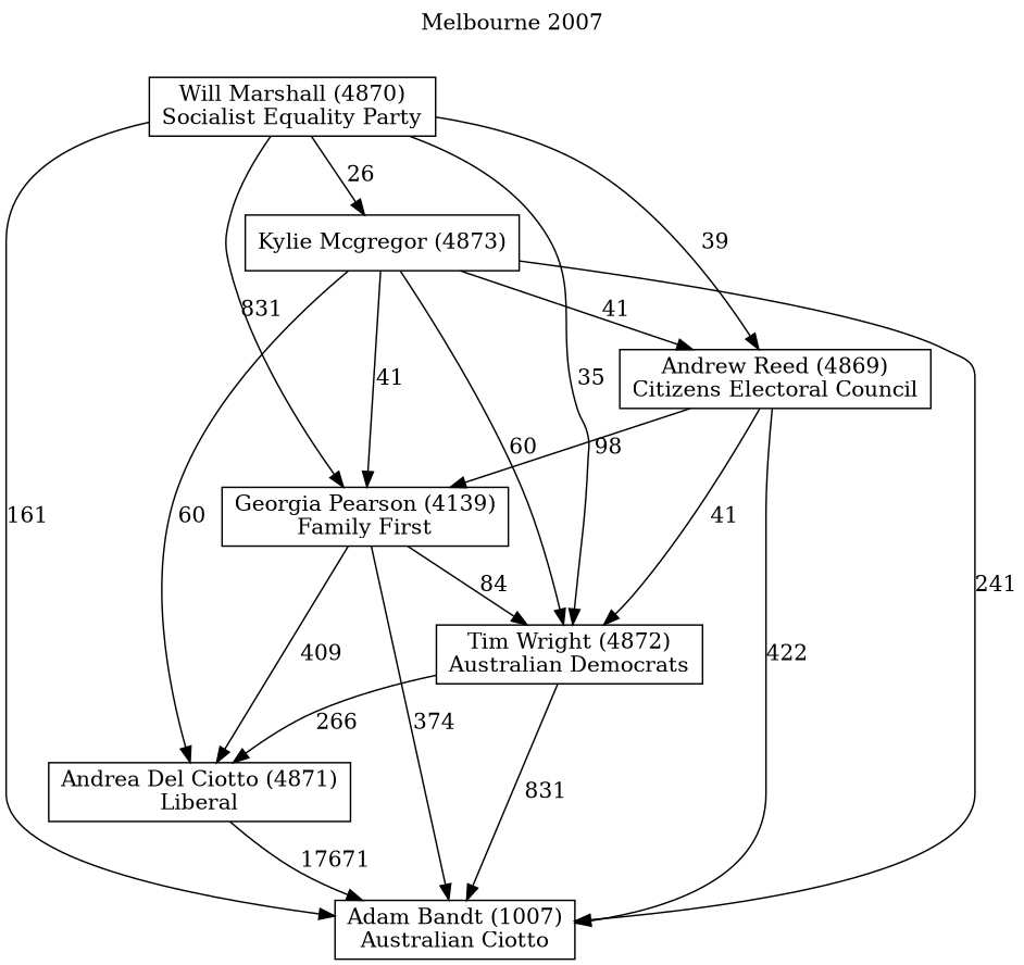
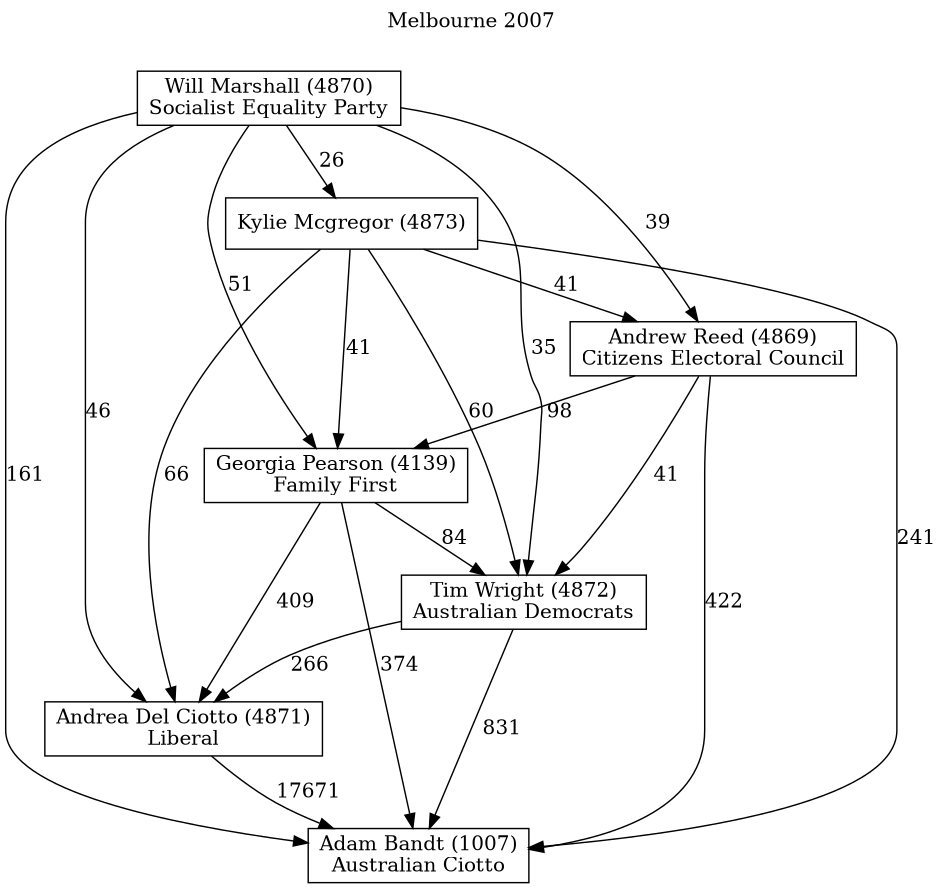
  digraph {
    label="Melbourne 2007"
    labelloc=t
    mclimit=10
    node [shape=box]
    n1 [label="Adam Bandt (1007)\nAustralian Ciotto"]
    n2 [label="Andrea Del Ciotto (4871)\nLiberal"]
    n3 [label="Andrew Reed (4869)\nCitizens Electoral Council"]
    n4 [label="Georgia Pearson (4139)\nFamily First"]
    n5 [label="Tim Wright (4872)\nAustralian Democrats"]
    n6 [label="Kylie Mcgregor (4873)\n"]
    n7 [label="Will Marshall (4870)\nSocialist Equality Party"]
    n2 -> n1 [label=17671]
    n3 -> n1 [label=422]
    n3 -> n4 [label=98]
    n3 -> n5 [label=41]
    n4 -> n1 [label=374]
    n4 -> n2 [label=409]
    n4 -> n5 [label=84]
    n5 -> n1 [label=831]
    n5 -> n2 [label=266]
    n6 -> n1 [label=241]
-   n6 -> n2 [label=60]
+   n6 -> n2 [label=66]
    n6 -> n3 [label=41]
    n6 -> n4 [label=41]
    n6 -> n5 [label=60]
    n7 -> n1 [label=161]
+   n7 -> n2 [label=46]
    n7 -> n3 [label=39]
-   n7 -> n4 [label=831]
+   n7 -> n4 [label=51]
    n7 -> n5 [label=35]
    n7 -> n6 [label=26]
  }
